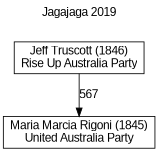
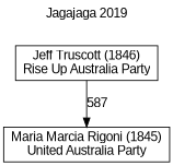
  digraph {
    label="Jagajaga 2019"
    labelloc=t
    mclimit=10
    fontname="Liberation Sans"
    node [shape=box fontname="Liberation Sans"]
    n1 [label="Maria Marcia Rigoni (1845)\nUnited Australia Party"]
    n2 [label="Jeff Truscott (1846)\nRise Up Australia Party"]
-   n2 -> n1 [label=567 fontname="Liberation Sans"]
+   n2 -> n1 [label=587 fontname="Liberation Sans"]
  }
